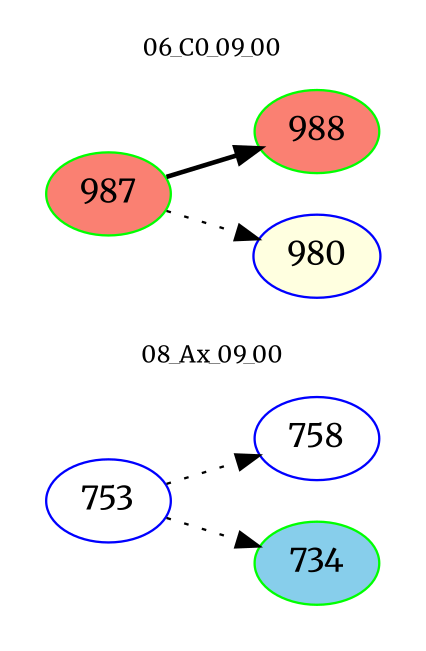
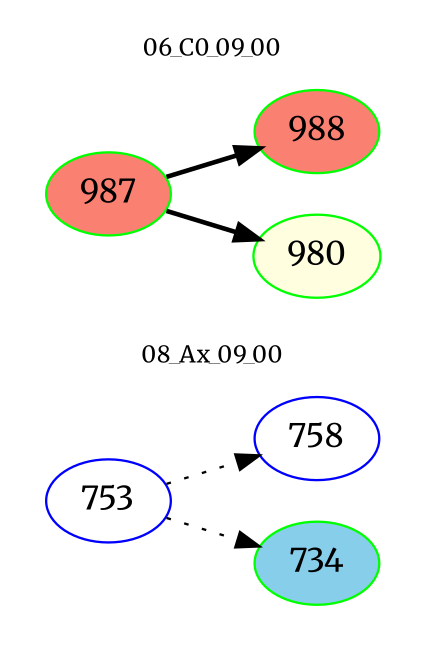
  digraph {
    fontname=Merriweather
    rankdir=LR
    node [color=blue fillcolor=white fontname=Merriweather style=filled]
    edge [color=black fontname=Merriweather style=dotted]
    n1 [label=753]
    n2 [color=green fillcolor=skyblue label=734]
    n3 [label=758]
    n4 [color=green fillcolor=salmon label=987]
-   n5 [fillcolor=lightyellow label=980]
+   n5 [color=green fillcolor=lightyellow label=980]
    n6 [color=green fillcolor=salmon label=988]
    subgraph cluster_1 {
      color=white
      fontsize=10
      label="08_Ax_09_00"
      n1
      n2
      n3
    }
    subgraph cluster_2 {
      color=white
      fontsize=10
      label="06_C0_09_00"
      n4
      n5
      n6
    }
    n1 -> n2
    n1 -> n3
-   n4 -> n5
+   n4 -> n5 [style=bold]
    n4 -> n6 [style=bold]
  }
